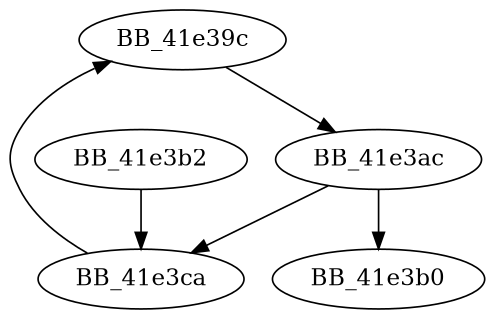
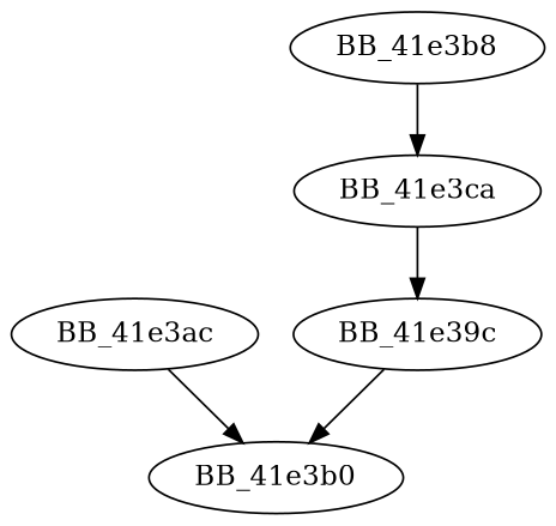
  digraph {
    BB_41e39c
    BB_41e3ac
    BB_41e3ca
    BB_41e3b0
-   BB_41e3b8 [label=BB_41e3b2]
-   BB_41e39c -> BB_41e3ac
-   BB_41e3ac -> BB_41e3ca
+   BB_41e3b8
+   BB_41e39c -> BB_41e3b0
    BB_41e3ac -> BB_41e3b0
    BB_41e3ca -> BB_41e39c
    BB_41e3b8 -> BB_41e3ca
  }
